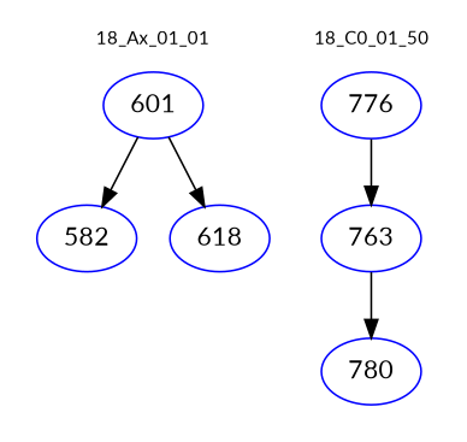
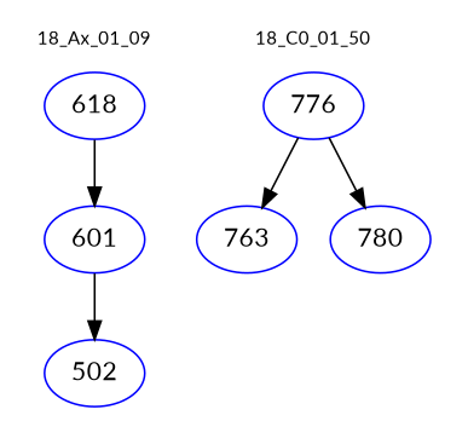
  digraph {
    fontname=Lato
    node [color=blue fontname=Lato]
    edge [color=black fontname=Lato]
    n1 [label=601]
-   n2 [label=582]
+   n2 [label=502]
    n3 [label=618]
    n4 [label=776]
    n5 [label=763]
    n6 [label=780]
    subgraph cluster_1 {
      color=white
      fontsize=10
-     label="18_Ax_01_01"
+     label="18_Ax_01_09"
      n1
      n2
      n3
    }
    subgraph cluster_2 {
      color=white
      fontsize=10
      label="18_C0_01_50"
      n4
      n5
      n6
    }
    n1 -> n2
-   n1 -> n3
+   n3 -> n1
    n4 -> n5
-   n5 -> n6
+   n4 -> n6
  }
